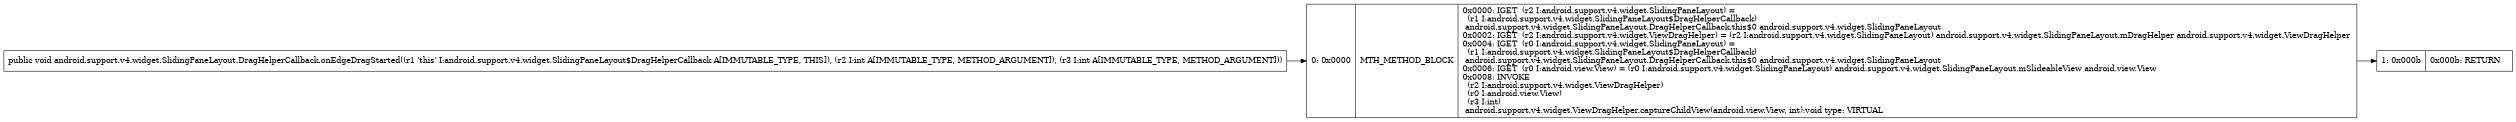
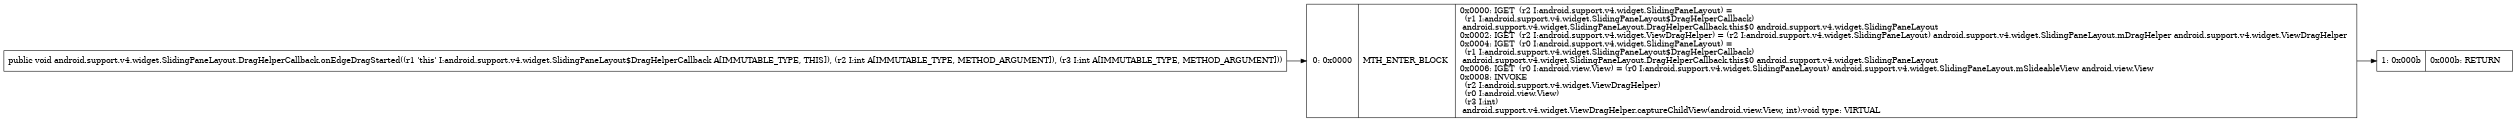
  digraph {
    rankdir=LR
    node [shape=record]
-   n1 [label="{0\:\ 0x0000|MTH_METHOD_BLOCK\l|0x0000: IGET  (r2 I:android.support.v4.widget.SlidingPaneLayout) = \l  (r1 I:android.support.v4.widget.SlidingPaneLayout$DragHelperCallback)\l android.support.v4.widget.SlidingPaneLayout.DragHelperCallback.this$0 android.support.v4.widget.SlidingPaneLayout \l0x0002: IGET  (r2 I:android.support.v4.widget.ViewDragHelper) = (r2 I:android.support.v4.widget.SlidingPaneLayout) android.support.v4.widget.SlidingPaneLayout.mDragHelper android.support.v4.widget.ViewDragHelper \l0x0004: IGET  (r0 I:android.support.v4.widget.SlidingPaneLayout) = \l  (r1 I:android.support.v4.widget.SlidingPaneLayout$DragHelperCallback)\l android.support.v4.widget.SlidingPaneLayout.DragHelperCallback.this$0 android.support.v4.widget.SlidingPaneLayout \l0x0006: IGET  (r0 I:android.view.View) = (r0 I:android.support.v4.widget.SlidingPaneLayout) android.support.v4.widget.SlidingPaneLayout.mSlideableView android.view.View \l0x0008: INVOKE  \l  (r2 I:android.support.v4.widget.ViewDragHelper)\l  (r0 I:android.view.View)\l  (r3 I:int)\l android.support.v4.widget.ViewDragHelper.captureChildView(android.view.View, int):void type: VIRTUAL \l}"]
+   n1 [label="{0\:\ 0x0000|MTH_ENTER_BLOCK\l|0x0000: IGET  (r2 I:android.support.v4.widget.SlidingPaneLayout) = \l  (r1 I:android.support.v4.widget.SlidingPaneLayout$DragHelperCallback)\l android.support.v4.widget.SlidingPaneLayout.DragHelperCallback.this$0 android.support.v4.widget.SlidingPaneLayout \l0x0002: IGET  (r2 I:android.support.v4.widget.ViewDragHelper) = (r2 I:android.support.v4.widget.SlidingPaneLayout) android.support.v4.widget.SlidingPaneLayout.mDragHelper android.support.v4.widget.ViewDragHelper \l0x0004: IGET  (r0 I:android.support.v4.widget.SlidingPaneLayout) = \l  (r1 I:android.support.v4.widget.SlidingPaneLayout$DragHelperCallback)\l android.support.v4.widget.SlidingPaneLayout.DragHelperCallback.this$0 android.support.v4.widget.SlidingPaneLayout \l0x0006: IGET  (r0 I:android.view.View) = (r0 I:android.support.v4.widget.SlidingPaneLayout) android.support.v4.widget.SlidingPaneLayout.mSlideableView android.view.View \l0x0008: INVOKE  \l  (r2 I:android.support.v4.widget.ViewDragHelper)\l  (r0 I:android.view.View)\l  (r3 I:int)\l android.support.v4.widget.ViewDragHelper.captureChildView(android.view.View, int):void type: VIRTUAL \l}"]
    n2 [label="{1\:\ 0x000b|0x000b: RETURN   \l}"]
    n3 [label="{public void android.support.v4.widget.SlidingPaneLayout.DragHelperCallback.onEdgeDragStarted((r1 'this' I:android.support.v4.widget.SlidingPaneLayout$DragHelperCallback A[IMMUTABLE_TYPE, THIS]), (r2 I:int A[IMMUTABLE_TYPE, METHOD_ARGUMENT]), (r3 I:int A[IMMUTABLE_TYPE, METHOD_ARGUMENT])) }"]
    n1 -> n2
    n3 -> n1
  }
